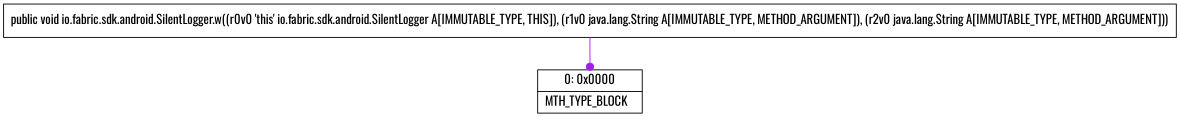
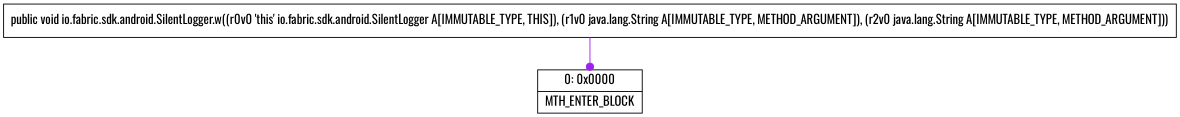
  digraph {
    fontname=Oswald
    node [color=black shape=record fontname=Oswald]
-   n1 [label="{0\:\ 0x0000|MTH_TYPE_BLOCK\l}"]
+   n1 [label="{0\:\ 0x0000|MTH_ENTER_BLOCK\l}"]
    n2 [label="{public void io.fabric.sdk.android.SilentLogger.w((r0v0 'this' io.fabric.sdk.android.SilentLogger A[IMMUTABLE_TYPE, THIS]), (r1v0 java.lang.String A[IMMUTABLE_TYPE, METHOD_ARGUMENT]), (r2v0 java.lang.String A[IMMUTABLE_TYPE, METHOD_ARGUMENT])) }"]
    subgraph cluster_1 {
      label="R(0)"
    }
    n2 -> n1 [color=purple arrowhead=dot fontname=Oswald]
  }
